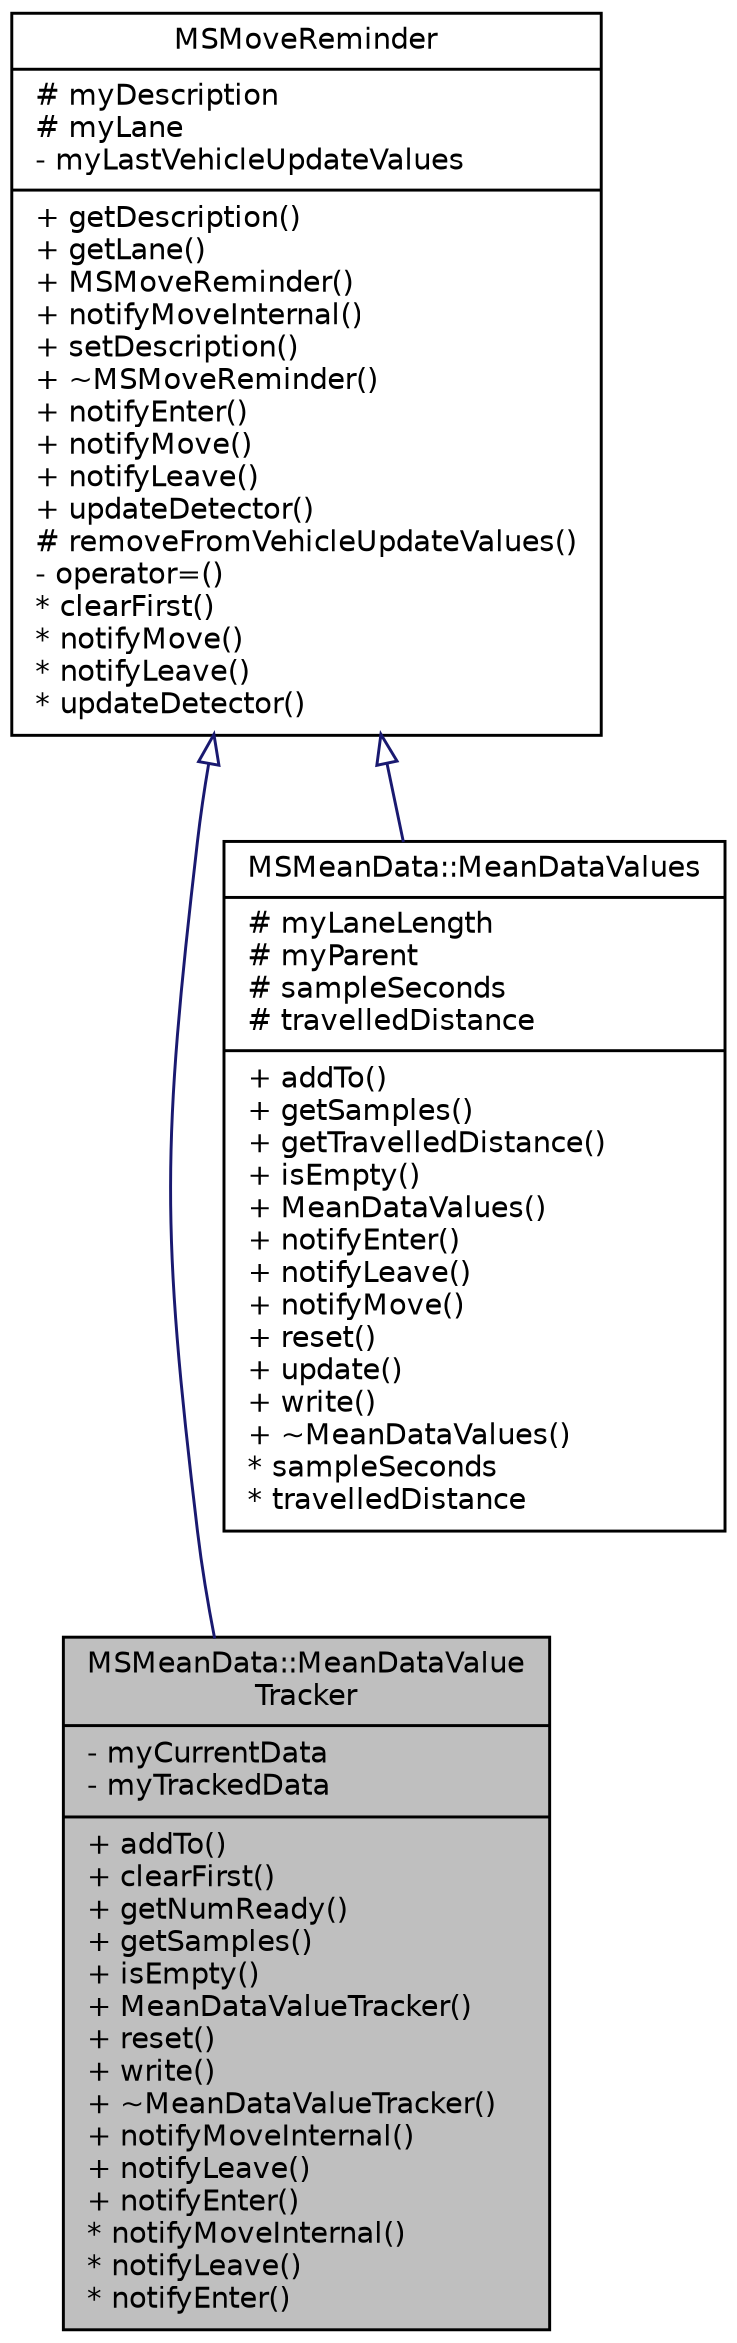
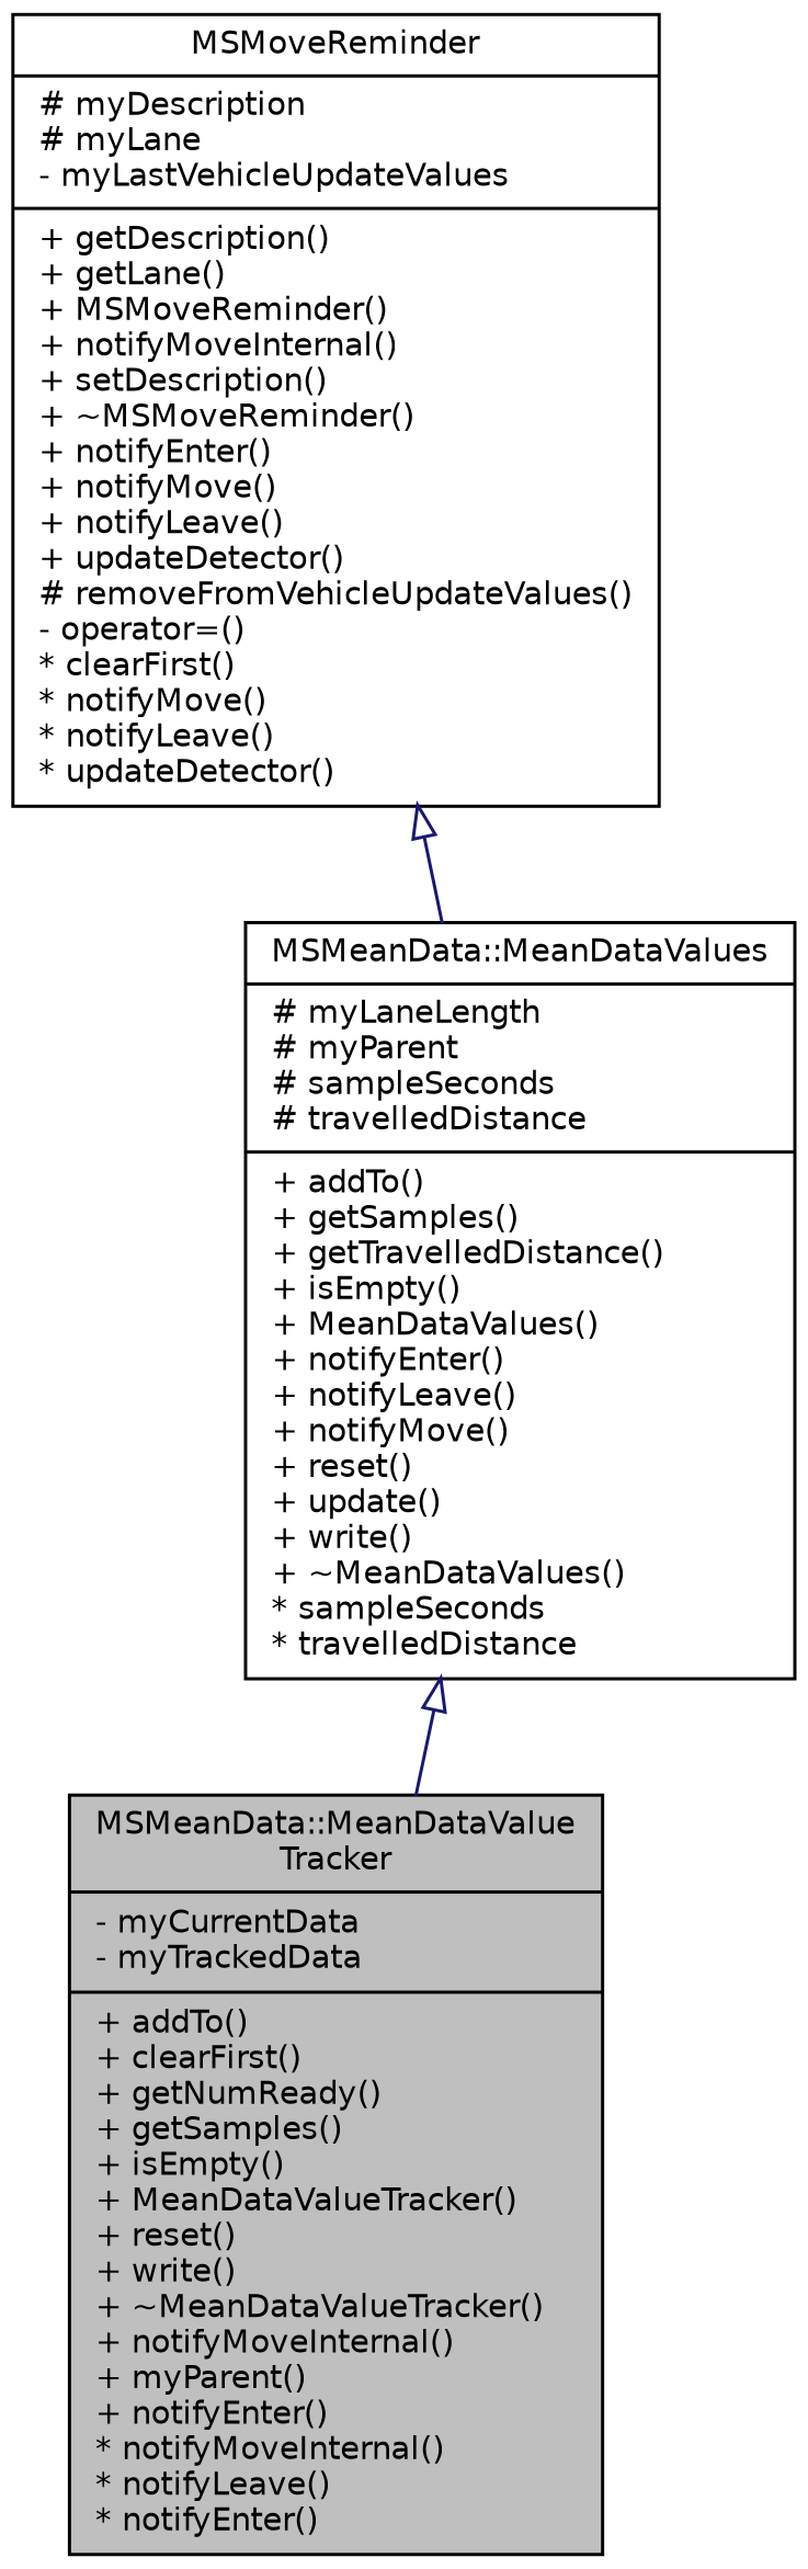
  digraph {
    node [color=black fillcolor=white fontname=Helvetica fontsize=10 shape=record style=filled]
    edge [arrowtail=onormal color=midnightblue dir=back fontname=Helvetica fontsize=10 labelfontname=Helvetica labelfontsize=10 style=solid]
-   n1 [fillcolor=grey75 fontcolor=black height=0.2 label="{MSMeanData::MeanDataValue\lTracker\n|- myCurrentData\l- myTrackedData\l|+ addTo()\l+ clearFirst()\l+ getNumReady()\l+ getSamples()\l+ isEmpty()\l+ MeanDataValueTracker()\l+ reset()\l+ write()\l+ ~MeanDataValueTracker()\l+ notifyMoveInternal()\l+ notifyLeave()\l+ notifyEnter()\l* notifyMoveInternal()\l* notifyLeave()\l* notifyEnter()\l}" width=0.4]
+   n1 [fillcolor=grey75 fontcolor=black height=0.2 label="{MSMeanData::MeanDataValue\lTracker\n|- myCurrentData\l- myTrackedData\l|+ addTo()\l+ clearFirst()\l+ getNumReady()\l+ getSamples()\l+ isEmpty()\l+ MeanDataValueTracker()\l+ reset()\l+ write()\l+ ~MeanDataValueTracker()\l+ notifyMoveInternal()\l+ myParent()\l+ notifyEnter()\l* notifyMoveInternal()\l* notifyLeave()\l* notifyEnter()\l}" width=0.4]
    n2 [height=0.2 label="{MSMeanData::MeanDataValues\n|# myLaneLength\l# myParent\l# sampleSeconds\l# travelledDistance\l|+ addTo()\l+ getSamples()\l+ getTravelledDistance()\l+ isEmpty()\l+ MeanDataValues()\l+ notifyEnter()\l+ notifyLeave()\l+ notifyMove()\l+ reset()\l+ update()\l+ write()\l+ ~MeanDataValues()\l* sampleSeconds\l* travelledDistance\l}" width=0.4]
    n3 [height=0.2 label="{MSMoveReminder\n|# myDescription\l# myLane\l- myLastVehicleUpdateValues\l|+ getDescription()\l+ getLane()\l+ MSMoveReminder()\l+ notifyMoveInternal()\l+ setDescription()\l+ ~MSMoveReminder()\l+ notifyEnter()\l+ notifyMove()\l+ notifyLeave()\l+ updateDetector()\l# removeFromVehicleUpdateValues()\l- operator=()\l* clearFirst()\l* notifyMove()\l* notifyLeave()\l* updateDetector()\l}" width=0.4]
-   n3 -> n1
+   n2 -> n1
    n3 -> n2
  }
